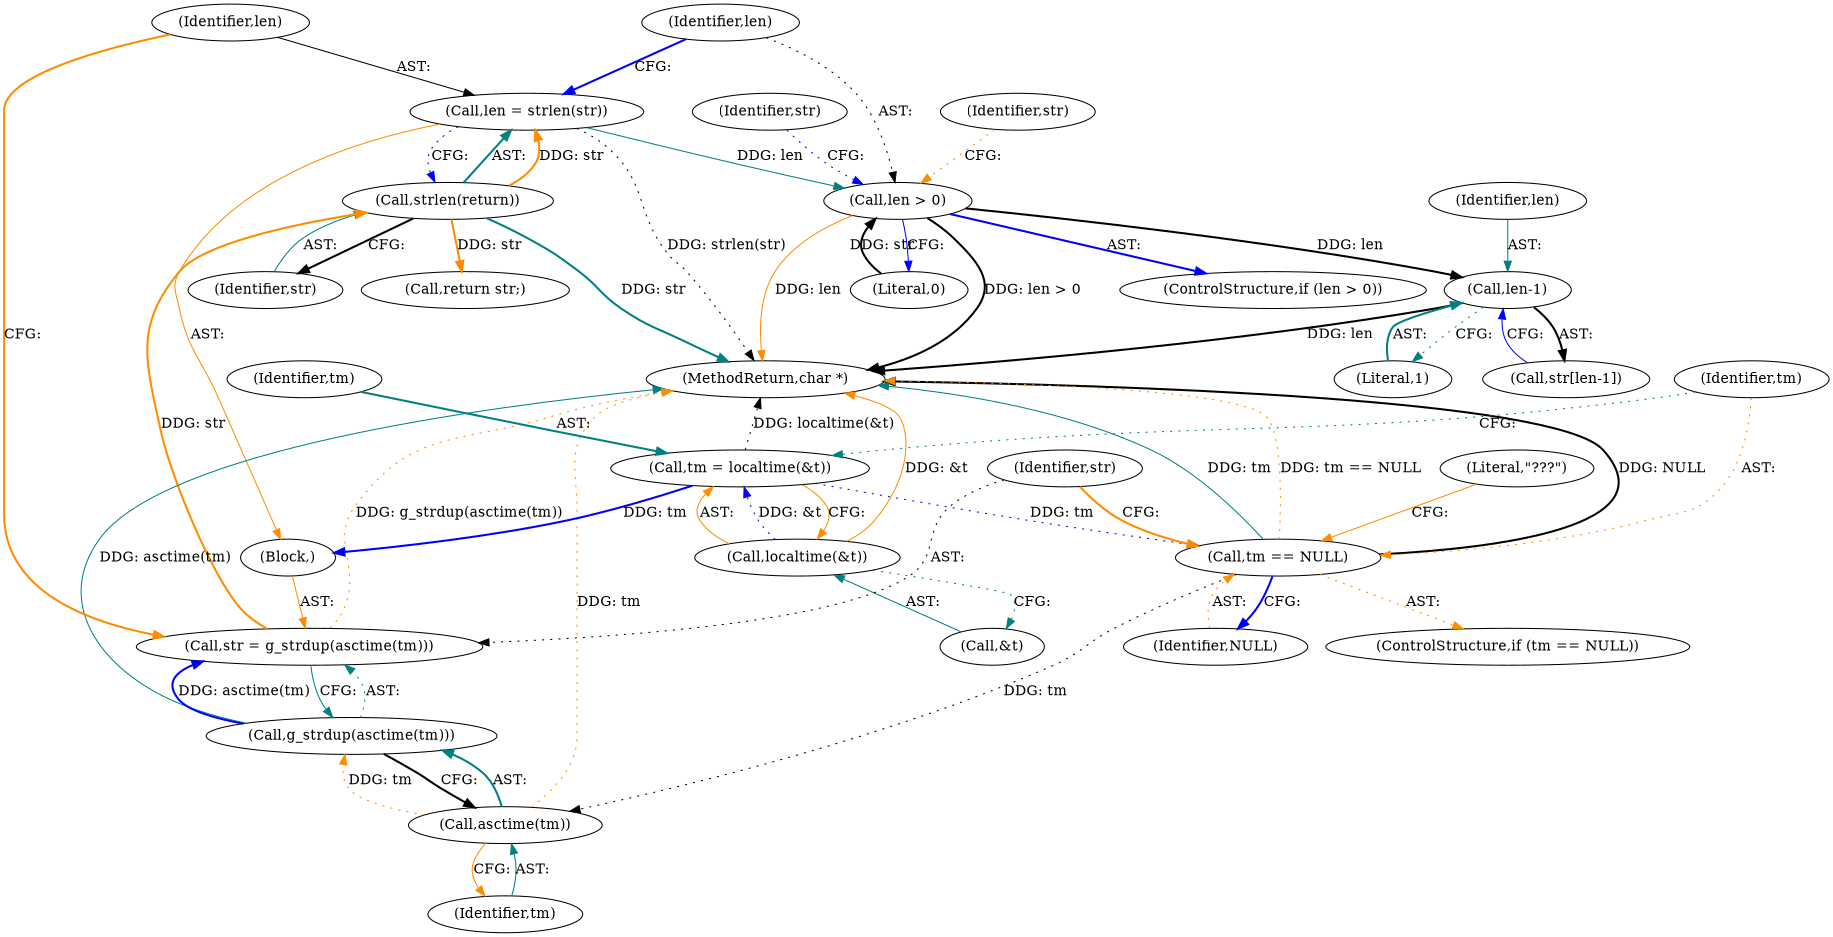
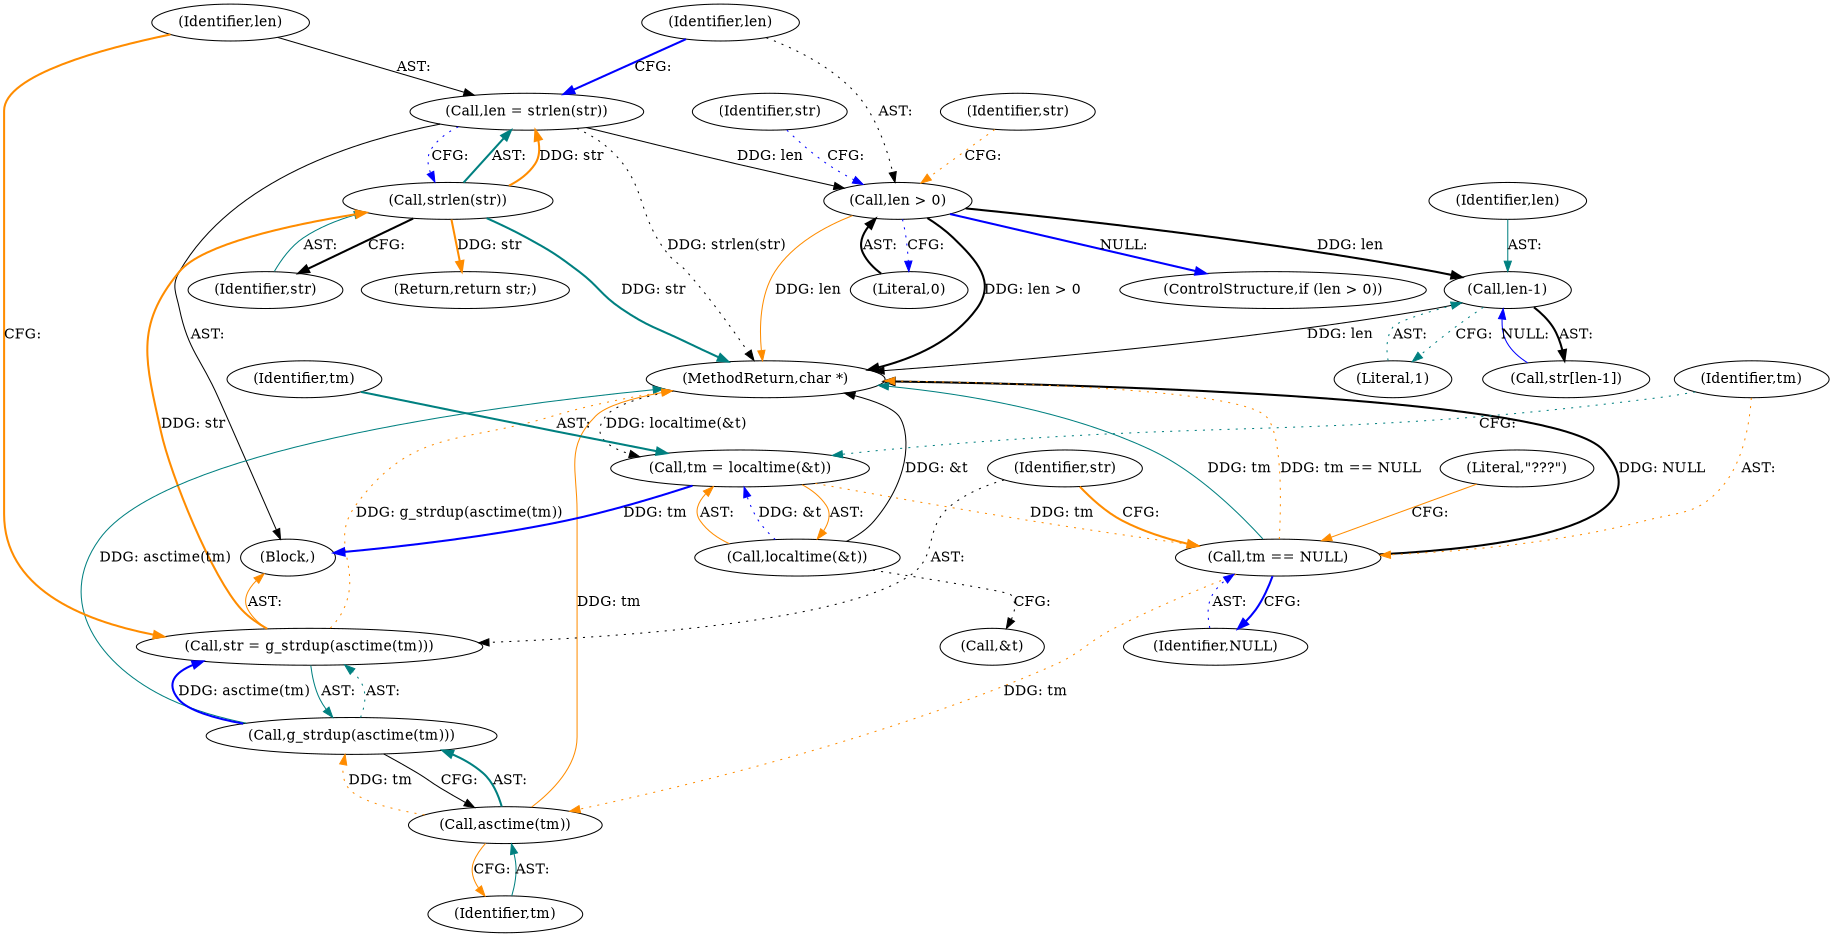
  digraph {
    edge [color=darkorange style=solid]
    n1 [label="(Call,len = strlen(str))"]
-   n2 [label="(Call,strlen(return))"]
+   n2 [label="(Call,strlen(str))"]
    n3 [label="(Call,len > 0)"]
    n4 [label="(Block,)"]
    n5 [label="(MethodReturn,char *)"]
    n6 [label="(Identifier,str)"]
-   n7 [label="(Call,return str;)"]
+   n7 [label="(Return,return str;)"]
    n8 [label="(Call,len-1)"]
    n9 [label="(Literal,0)"]
    n10 [label="(ControlStructure,if (len > 0))"]
    n11 [label="(Call,str = g_strdup(asctime(tm)))"]
    n12 [label="(Call,g_strdup(asctime(tm)))"]
    n13 [label="(Call,asctime(tm))"]
    n14 [label="(Identifier,tm)"]
    n15 [label="(Call,tm == NULL)"]
-   n16 [label="(ControlStructure,if (tm == NULL))"]
    n17 [label="(Identifier,NULL)"]
    n18 [label="(Call,tm = localtime(&t))"]
    n19 [label="(Call,localtime(&t))"]
    n20 [label="(Call,&t)"]
    n21 [label="(Literal,1)"]
    n22 [label="(Call,str[len-1])"]
    n23 [label="(Identifier,tm)"]
    n24 [label="(Identifier,len)"]
    n25 [label="(Identifier,tm)"]
    n26 [label="(Identifier,str)"]
    n27 [label="(Literal,\"???\")"]
    n28 [label="(Identifier,str)"]
    n29 [label="(Identifier,len)"]
    n30 [label="(Identifier,str)"]
    n31 [label="(Identifier,len)"]
    n1 -> n2 [color=blue label="CFG: " style=dotted]
-   n1 -> n3 [color=teal label="DDG: len"]
-   n1 -> n4 [label="AST: "]
+   n1 -> n3 [color=black label="DDG: len"]
+   n1 -> n4 [color=black label="AST: "]
    n1 -> n5 [color=black label="DDG: strlen(str)" style=dotted]
    n2 -> n1 [color=teal label="AST: " style=bold]
    n2 -> n1 [label="DDG: str" style=bold]
    n2 -> n5 [color=teal label="DDG: str" style=bold]
    n2 -> n6 [color=black label="CFG: " style=bold]
    n2 -> n7 [label="DDG: str" style=bold]
    n3 -> n5 [color=black label="DDG: len > 0" style=bold]
    n3 -> n5 [label="DDG: len"]
    n3 -> n8 [color=black label="DDG: len" style=bold]
-   n3 -> n9 [color=blue label="CFG: "]
-   n3 -> n10 [color=blue label="AST: " style=bold]
+   n3 -> n9 [color=blue label="CFG: " style=dotted]
+   n3 -> n10 [color=blue label="NULL: " style=bold]
    n6 -> n2 [color=teal label="AST: "]
-   n8 -> n5 [color=black label="DDG: len" style=bold]
+   n8 -> n5 [color=black label="DDG: len"]
    n8 -> n21 [color=teal label="CFG: " style=dotted]
    n8 -> n22 [color=black label="AST: " style=bold]
-   n9 -> n3 [color=black label="DDG: str" style=bold]
+   n9 -> n3 [color=black label="AST: " style=bold]
    n11 -> n2 [label="DDG: str" style=bold]
-   n4 -> n11 [label="AST: "]
+   n11 -> n4 [label="AST: "]
    n11 -> n5 [label="DDG: g_strdup(asctime(tm))" style=dotted]
-   n11 -> n12 [color=teal label="CFG: "]
+   n11 -> n12 [color=teal label="AST: "]
    n12 -> n5 [color=teal label="DDG: asctime(tm)"]
    n12 -> n11 [color=teal label="AST: " style=dotted]
    n12 -> n11 [color=blue label="DDG: asctime(tm)" style=bold]
-   n12 -> n13 [color=black label="CFG: " style=bold]
-   n13 -> n5 [label="DDG: tm" style=dotted]
+   n12 -> n13 [color=black label="CFG: "]
+   n13 -> n5 [label="DDG: tm"]
    n13 -> n12 [color=teal label="AST: " style=bold]
    n13 -> n12 [label="DDG: tm" style=dotted]
    n13 -> n14 [label="CFG: "]
    n14 -> n13 [color=teal label="AST: "]
    n15 -> n5 [color=black label="DDG: NULL" style=bold]
    n15 -> n5 [label="DDG: tm == NULL" style=dotted]
    n15 -> n5 [color=teal label="DDG: tm"]
-   n15 -> n13 [color=black label="DDG: tm" style=dotted]
-   n15 -> n16 [label="AST: " style=dotted]
+   n15 -> n13 [label="DDG: tm" style=dotted]
    n15 -> n17 [color=blue label="CFG: " style=bold]
-   n17 -> n15 [label="AST: " style=dotted]
+   n17 -> n15 [color=blue label="AST: " style=dotted]
    n18 -> n4 [color=blue label="DDG: tm" style=bold]
-   n18 -> n5 [color=black label="DDG: localtime(&t)" style=dotted]
-   n18 -> n15 [color=blue label="DDG: tm" style=dotted]
-   n18 -> n19 [label="CFG: "]
-   n19 -> n5 [label="DDG: &t"]
+   n5 -> n18 [color=black label="DDG: localtime(&t)" style=dotted]
+   n18 -> n15 [label="DDG: tm" style=dotted]
+   n18 -> n19 [label="AST: "]
+   n19 -> n5 [color=black label="DDG: &t"]
    n19 -> n18 [label="AST: "]
    n19 -> n18 [color=blue label="DDG: &t" style=dotted]
-   n19 -> n20 [color=teal label="CFG: " style=dotted]
-   n20 -> n19 [color=teal label="AST: "]
-   n21 -> n8 [color=teal label="AST: " style=bold]
-   n22 -> n8 [color=blue label="CFG: "]
+   n19 -> n20 [color=black label="CFG: " style=dotted]
+   n21 -> n8 [color=teal label="AST: " style=dotted]
+   n22 -> n8 [color=blue label="NULL: "]
    n23 -> n15 [label="AST: " style=dotted]
    n23 -> n18 [color=teal label="CFG: " style=dotted]
    n24 -> n8 [color=teal label="AST: "]
    n25 -> n18 [color=teal label="AST: " style=bold]
    n26 -> n3 [label="CFG: " style=dotted]
    n27 -> n15 [label="CFG: "]
    n28 -> n3 [color=blue label="CFG: " style=dotted]
    n29 -> n1 [color=blue label="CFG: " style=bold]
    n29 -> n3 [color=black label="AST: " style=dotted]
    n30 -> n11 [color=black label="AST: " style=dotted]
    n30 -> n15 [label="CFG: " style=bold]
    n31 -> n1 [color=black label="AST: "]
    n31 -> n11 [label="CFG: " style=bold]
  }
